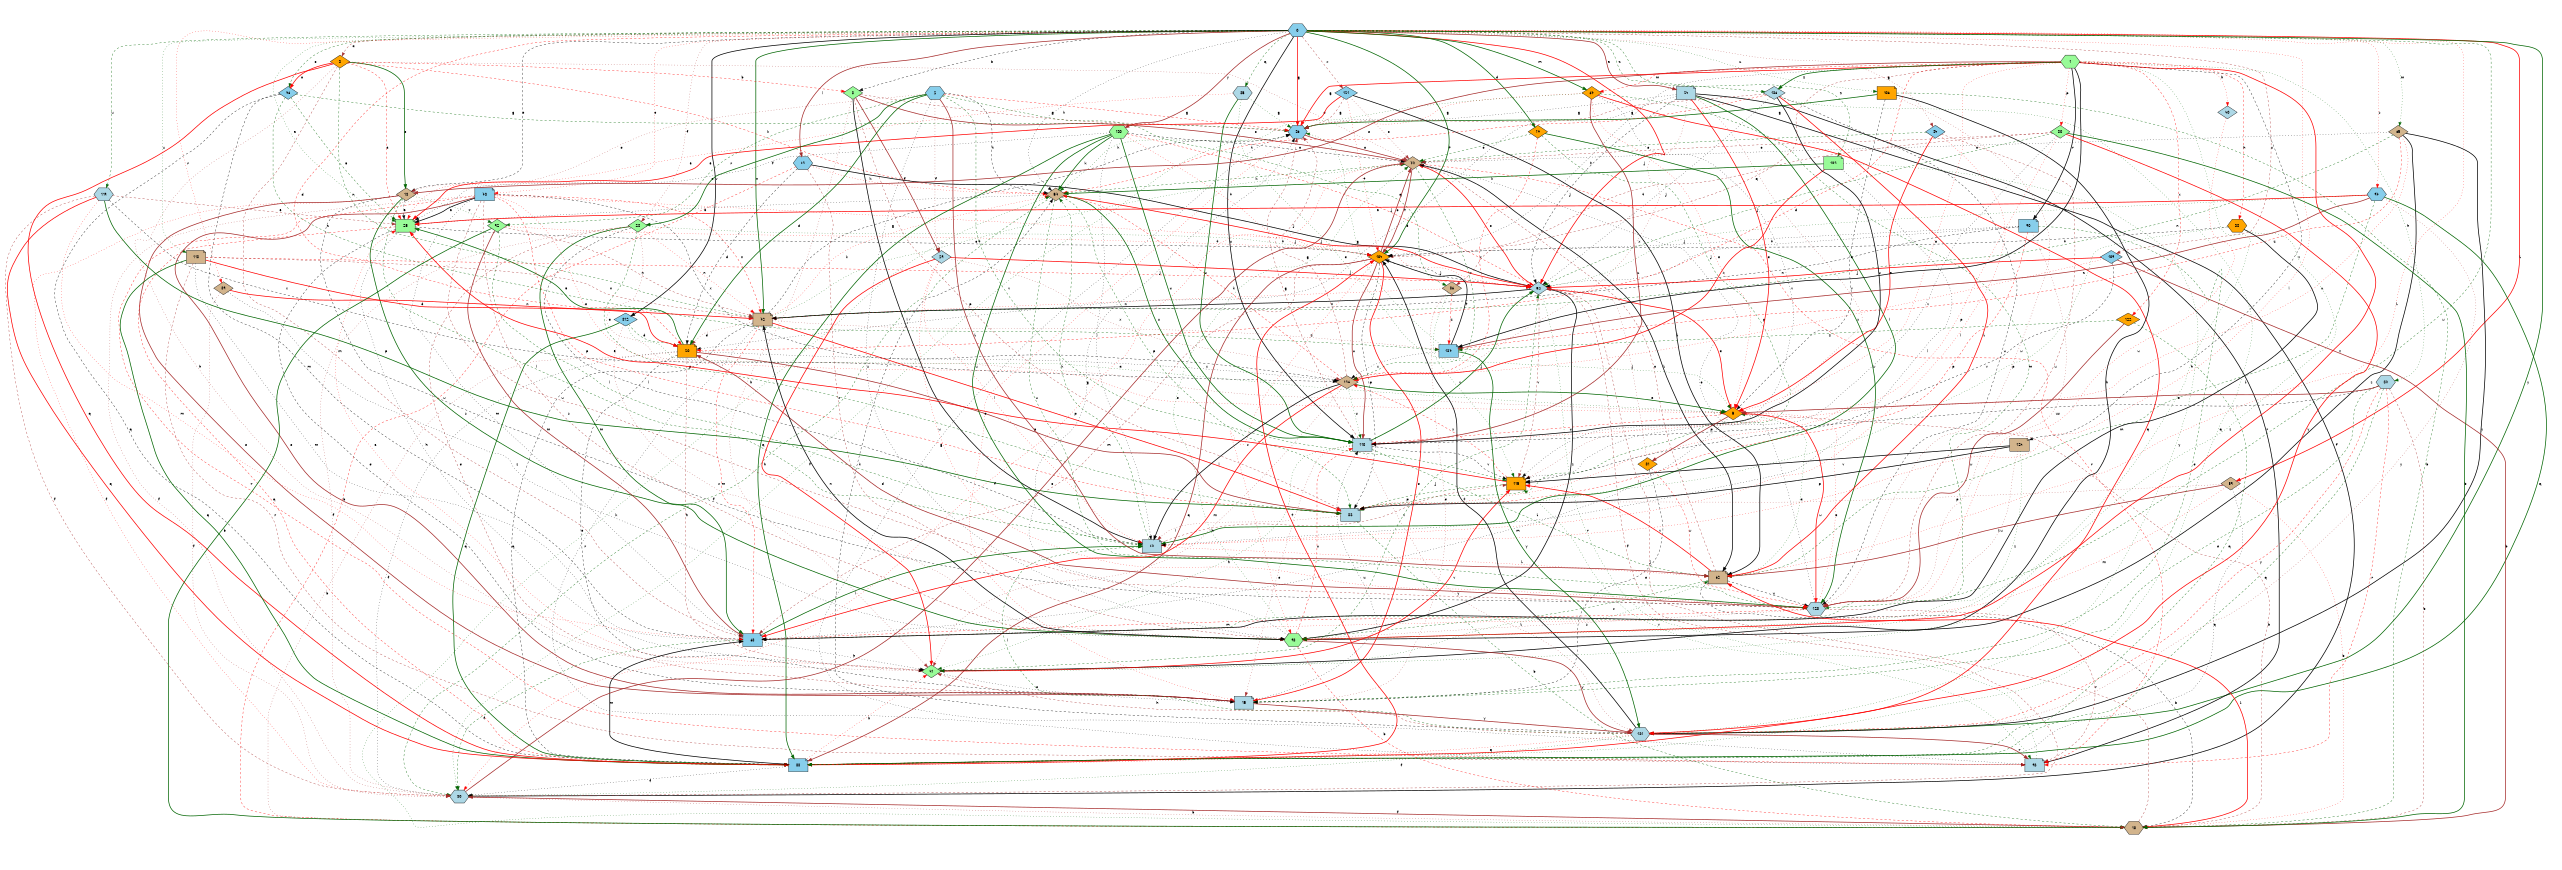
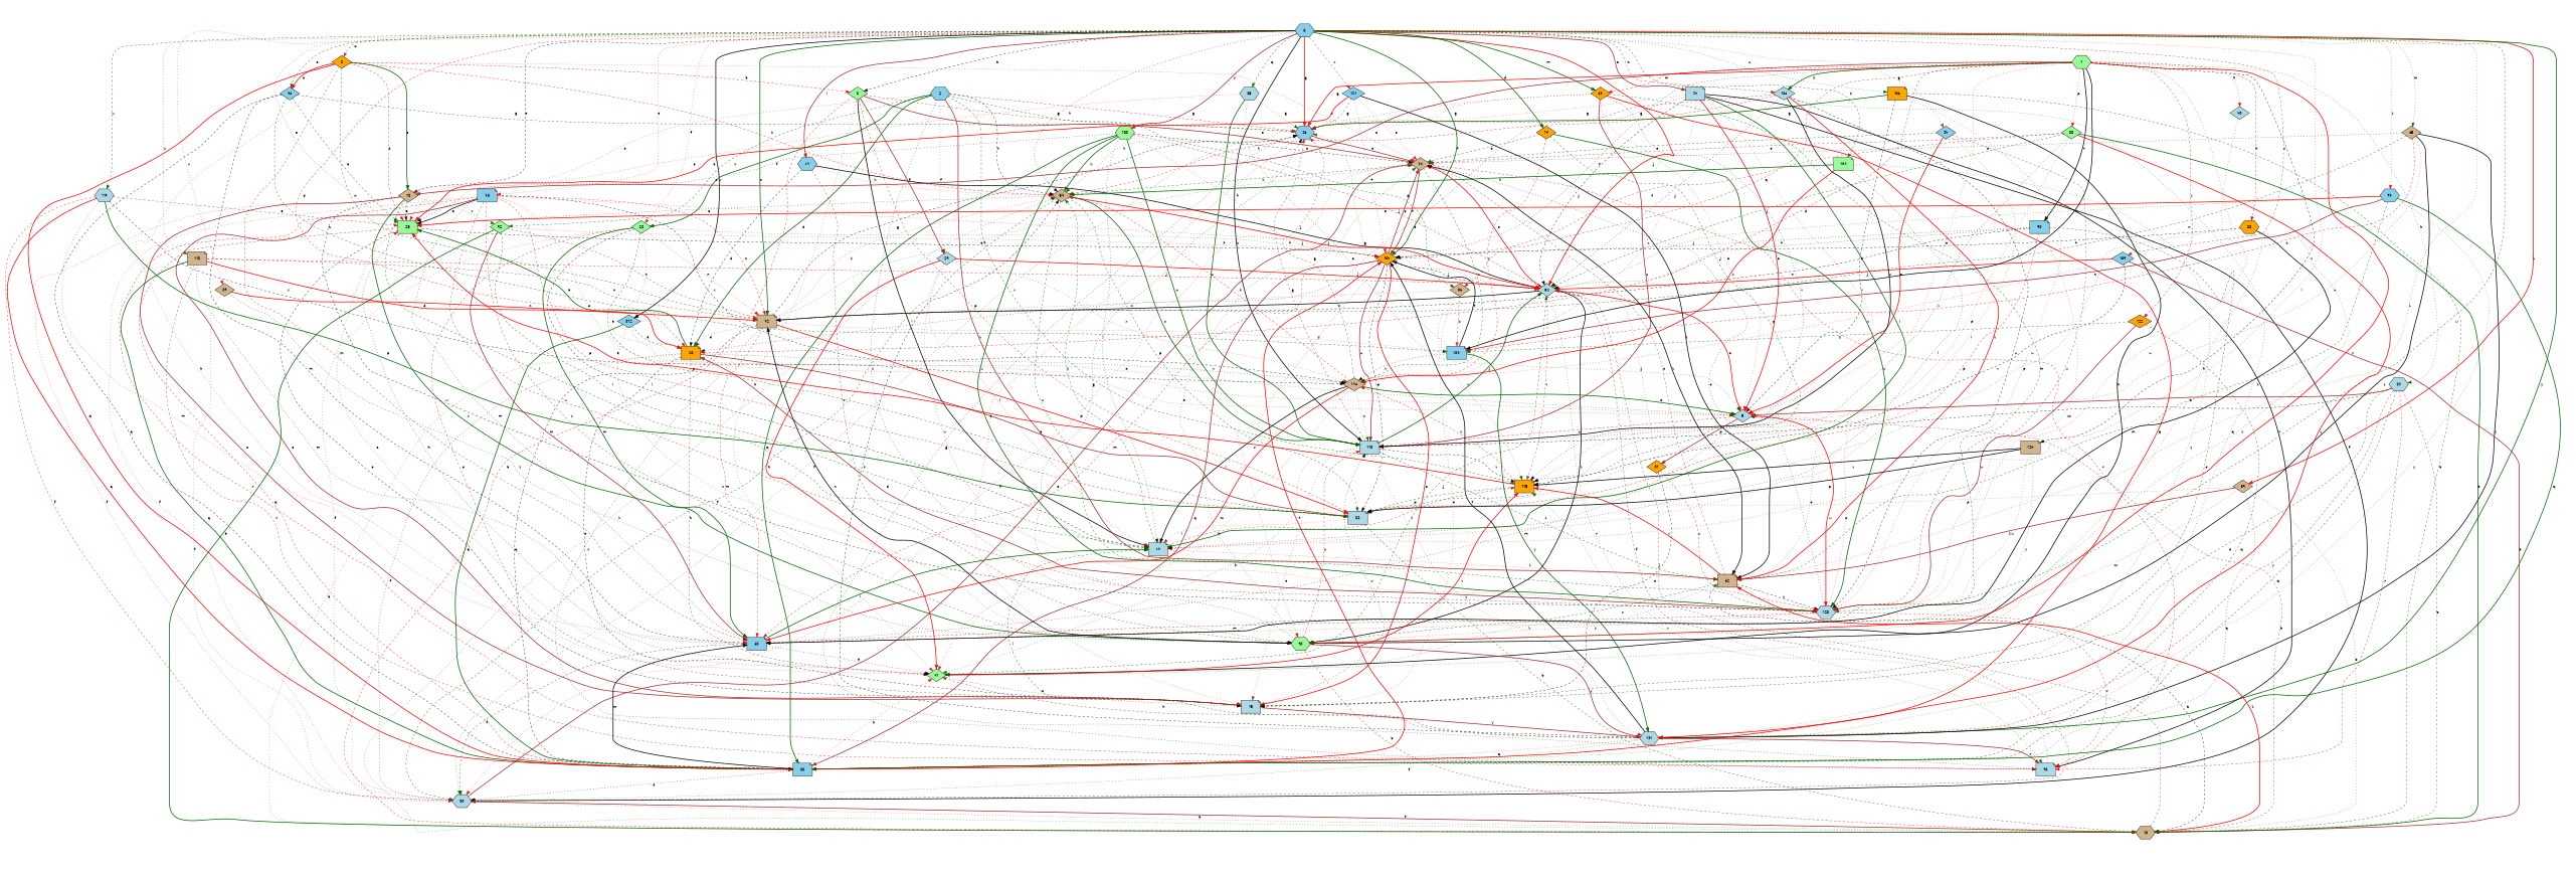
  strict digraph {
    fontname="Patrick Hand"
    node [fillcolor=lightblue fontname="Patrick Hand" shape=diamond style=filled]
    edge [color=darkgreen fontname="Patrick Hand" style=dashed]
    0 [fillcolor=skyblue shape=hexagon]
    3 [fillcolor=orange]
    8 [fillcolor=palegreen]
    13 [fillcolor=tan]
    17 [fillcolor=orange]
    20 [fillcolor=orange shape=note]
    24 [shape=note]
    25 [fillcolor=palegreen shape=note]
    28 [fillcolor=palegreen]
    34 [fillcolor=skyblue]
    36 [fillcolor=skyblue shape=hexagon]
    42 [fillcolor=skyblue shape=hexagon]
    47 [shape=note]
    52
    57 [fillcolor=tan]
    59 [fillcolor=tan]
    62 [fillcolor=tan shape=note]
    65 [fillcolor=tan]
    67 [fillcolor=orange]
    72 [fillcolor=tan shape=note]
    73 [fillcolor=skyblue shape=note]
    76 [fillcolor=skyblue]
    85 [shape=hexagon]
    89 [fillcolor=tan]
    97 [fillcolor=skyblue shape=hexagon]
    104 [fillcolor=orange]
    106 [fillcolor=orange shape=note]
    109 [fillcolor=skyblue]
    110 [shape=note]
    n30 [fillcolor=skyblue label=812]
    118 [fillcolor=tan shape=note]
    119 [shape=hexagon]
    120 [shape=hexagon]
    121 [fillcolor=skyblue]
    130 [fillcolor=palegreen shape=hexagon]
    131 [shape=hexagon]
    132 [fillcolor=palegreen shape=note]
    136
    41 [fillcolor=palegreen]
    68 [fillcolor=skyblue shape=note]
    77 [fillcolor=tan]
    88 [fillcolor=skyblue shape=note]
    29
    10 [fillcolor=tan shape=hexagon]
    83 [shape=note]
    98 [fillcolor=palegreen shape=hexagon]
    92 [fillcolor=palegreen]
    30 [shape=hexagon]
    15 [shape=note]
    126 [fillcolor=tan]
-   5 [fillcolor=orange]
+   5
    115 [fillcolor=orange shape=note]
    93 [shape=note]
    137 [fillcolor=skyblue shape=note]
    1 [fillcolor=palegreen shape=hexagon]
    37 [shape=hexagon]
    38 [fillcolor=orange shape=hexagon]
    40
    80 [fillcolor=palegreen]
    86 [fillcolor=tan]
    90 [fillcolor=skyblue shape=note]
    122 [fillcolor=orange]
    124 [fillcolor=tan shape=note]
    81 [fillcolor=orange]
    2 [fillcolor=skyblue shape=hexagon]
    0 -> 3 [color=brown label=a]
    0 -> 8 [color=black label=b]
    0 -> 13 [color=black label=c]
    0 -> 17 [label=d style=bold]
    0 -> 20 [color=red label=d]
    0 -> 24 [color=brown label=e style=bold]
    0 -> 25 [label=e style=dotted]
    0 -> 28 [color=brown label=f style=dotted]
    0 -> 34 [color=brown label=g style=dotted]
    0 -> 36 [color=red label=g style=bold]
    0 -> 42 [color=brown label=i style=bold]
    0 -> 47 [color=red label=i style=dotted]
    0 -> 52 [color=red label=j style=bold]
    0 -> 57 [color=black label=k style=dotted]
    0 -> 59 [color=red label=l style=bold]
    0 -> 62 [color=red label=l style=dotted]
    0 -> 65 [label=m style=dotted]
    0 -> 67 [label=m style=bold]
    0 -> 72 [label=n style=bold]
    0 -> 73 [color=red label=o style=dotted]
    0 -> 76 [label=o]
    0 -> 85 [label=q]
    0 -> 89 [color=red label=r style=dotted]
    0 -> 97 [color=red label=s style=dotted]
    0 -> 104 [label=t style=bold]
    0 -> 106 [label=u style=dotted]
    0 -> 109 [color=brown label=u]
    0 -> 110 [color=black label=u style=bold]
    0 -> n30 [color=black label=v style=bold]
    0 -> 118 [label=w style=dotted]
    0 -> 119 [label=w]
    0 -> 120 [label=w]
    0 -> 121 [color=brown label=x]
    0 -> 130 [color=brown label=y style=bold]
    0 -> 131 [label=y style=bold]
    0 -> 132 [label=z]
-   0 -> 136 [label=z]
+   0 -> 136 [color=brown label=z]
    3 -> 8 [color=red label=b]
    3 -> 13 [label=c style=bold]
    3 -> 25 [color=red label=e]
    3 -> 57 [color=red label=k]
    3 -> 72 [label=n]
    3 -> 76 [color=red label=o style=bold]
    3 -> 41 [color=brown label=h style=dotted]
    3 -> 68 [color=brown label=m]
    3 -> 77 [color=brown label=o style=dotted]
    3 -> 88 [color=red label=q style=bold]
    8 -> 36 [color=brown label=g]
    8 -> 47 [color=black label=i style=bold]
    8 -> 41 [color=brown label=h style=dotted]
    8 -> 77 [color=brown label=o style=bold]
    8 -> 29 [color=brown label=f style=bold]
-   42 -> 10 [color=red label=b]
+   8 -> 10 [color=red label=b]
    8 -> 83 [color=brown label=p]
    13 -> 25 [color=black label=e]
    13 -> 47 [label=i]
    13 -> 120 [color=black label=w]
    13 -> 98 [label=s style=bold]
    13 -> 92 [label=r style=dotted]
    13 -> 30 [color=red label=f style=dotted]
    13 -> 15 [color=brown label=c style=bold]
    17 -> 120 [label=w style=bold]
    17 -> 77 [label=o]
    17 -> 83 [label=p]
    17 -> 126 [color=red label=x]
    20 -> 25 [label=e style=bold]
    20 -> 41 [color=brown label=h]
    20 -> 10 [color=brown label=b style=dotted]
    20 -> 83 [color=brown label=p style=bold]
    20 -> 30 [color=black label=f style=dotted]
    20 -> 15 [color=black label=c]
    20 -> 126 [color=black label=x style=dotted]
    24 -> 20 [color=black label=d style=dotted]
-   24 -> 36 [color=black label=g style=dotted]
+   24 -> 36 [color=brown label=g style=dotted]
    24 -> 47 [label=i style=bold]
    24 -> 52 [color=black label=j]
    24 -> 30 [color=black label=f style=bold]
    24 -> 126 [color=brown label=x style=dotted]
    24 -> 5 [color=red label=a style=bold]
    24 -> 115 [color=brown label=v style=dotted]
    24 -> 93 [color=black label=r style=bold]
    25 -> 104 [color=black label=t]
    25 -> 41 [color=black label=h style=dotted]
    25 -> 88 [color=red label=q]
    25 -> 15 [color=black label=c]
    28 -> 47 [color=black label=i]
    28 -> 72 [color=red label=n style=dotted]
    28 -> 104 [label=t style=dotted]
    28 -> 68 [label=m style=bold]
    28 -> 83 [label=p]
    28 -> 30 [color=brown label=f style=dotted]
    28 -> 15 [color=brown label=c]
    28 -> 5 [color=brown label=a style=dotted]
    34 -> 47 [color=red label=i style=dotted]
    34 -> 120 [color=brown label=w]
    34 -> 77 [label=o]
    34 -> 5 [color=red label=a style=bold]
    36 -> 77 [color=brown label=o style=bold]
    36 -> 30 [label=f style=dotted]
    36 -> 15 [color=red label=c style=dotted]
    42 -> 20 [color=black label=d]
    42 -> 52 [color=black label=j style=bold]
    42 -> 57 [color=red label=k style=dotted]
    42 -> 98 [color=brown label=s]
    47 -> 57 [label=k]
    47 -> 62 [color=red label=l style=dotted]
    47 -> 115 [color=brown label=v]
    52 -> 72 [color=black label=n style=bold]
    52 -> 77 [color=red label=o style=bold]
    52 -> 98 [color=black label=s style=bold]
    52 -> 30 [color=brown label=f]
    52 -> 5 [color=red label=a style=bold]
    52 -> 115 [color=brown label=v]
    52 -> 93 [label=r style=dotted]
    57 -> 25 [color=black label=e style=dotted]
    57 -> 52 [color=red label=j style=bold]
    57 -> 110 [label=u style=bold]
    57 -> 120 [label=w]
    57 -> 83 [label=p]
    57 -> 30 [label=f]
    59 -> 62 [color=brown label=l style=bold]
    59 -> 68 [color=red label=m style=dotted]
    59 -> 88 [color=black label=q style=dotted]
    59 -> 10 [color=red label=b style=dotted]
    59 -> 83 [color=brown label=p style=dotted]
    62 -> 120 [color=black label=w]
    62 -> 77 [color=brown label=o]
    62 -> 10 [color=black label=b]
    62 -> 98 [label=s]
    62 -> 5 [label=a style=dotted]
    62 -> 115 [color=red label=v style=bold]
    65 -> 72 [label=n]
    65 -> 110 [color=red label=u style=dotted]
    65 -> 131 [color=black label=y style=bold]
    65 -> 77 [color=black label=o style=dotted]
    65 -> 98 [color=black label=s style=bold]
    65 -> 137 [color=red label=z]
    67 -> 36 [color=red label=g style=dotted]
    67 -> 57 [label=k style=dotted]
    67 -> 110 [color=brown label=u style=bold]
    67 -> 68 [label=m]
    67 -> 88 [color=red label=q style=bold]
    67 -> 5 [color=red label=a style=dotted]
    67 -> 115 [color=black label=v style=dotted]
    72 -> 20 [color=brown label=d style=dotted]
    72 -> 36 [color=black label=g]
    72 -> 57 [color=red label=k style=dotted]
    72 -> 68 [color=red label=m]
    72 -> 77 [label=o style=dotted]
    72 -> 88 [color=black label=q]
    72 -> 83 [color=red label=p style=bold]
    72 -> 93 [color=black label=r style=dotted]
    72 -> 137 [color=brown label=z style=dotted]
    73 -> 25 [color=black label=e style=bold]
    73 -> 52 [color=red label=j style=dotted]
    73 -> 72 [color=red label=n]
    73 -> 120 [color=brown label=w]
    73 -> 68 [color=black label=m style=dotted]
    73 -> 83 [color=red label=p]
    73 -> 98 [color=brown label=s]
    73 -> 30 [color=brown label=f style=dotted]
    73 -> 15 [color=brown label=c style=bold]
    73 -> 126 [color=black label=x]
    73 -> 5 [color=red label=a style=dotted]
    73 -> 93 [color=red label=r]
    76 -> 25 [label=e]
    76 -> 36 [label=g]
    76 -> 68 [color=black label=m]
    76 -> 88 [color=black label=q]
    76 -> 137 [label=z]
    85 -> 25 [color=red label=e style=dotted]
    85 -> 36 [label=g style=dotted]
    85 -> 110 [label=u style=bold]
    85 -> 5 [label=a style=dotted]
    89 -> 72 [color=red label=n style=bold]
    89 -> 98 [color=black label=s style=dotted]
    89 -> 30 [color=brown label=f style=dotted]
    97 -> 25 [color=red label=e style=bold]
    97 -> 52 [label=j style=dotted]
    97 -> 62 [label=l]
    97 -> 131 [color=brown label=y style=dotted]
    97 -> 88 [label=q style=bold]
    97 -> 137 [color=brown label=z style=bold]
    104 -> 52 [color=black label=j]
    104 -> 110 [color=brown label=u style=bold]
    104 -> 68 [color=brown label=m]
    104 -> 77 [color=brown label=o style=bold]
    104 -> 88 [color=brown label=q style=bold]
    104 -> 83 [color=black label=p]
    104 -> 98 [color=red label=s style=dotted]
    104 -> 15 [color=red label=c style=bold]
    106 -> 36 [label=g style=bold]
    106 -> 120 [color=brown label=w style=dotted]
    106 -> 41 [color=black label=h style=bold]
    106 -> 10 [label=b]
    106 -> 5 [color=black label=a]
    109 -> 52 [color=red label=j style=bold]
    109 -> 10 [color=brown label=b style=bold]
    109 -> 126 [color=red label=x style=dotted]
    109 -> 115 [color=black label=v]
    110 -> 36 [color=brown label=g]
    110 -> 52 [label=j style=bold]
    110 -> 62 [label=l]
    110 -> 131 [color=brown label=y style=dotted]
    110 -> 41 [label=h style=dotted]
    110 -> 15 [color=brown label=c style=dotted]
    110 -> 115 [color=black label=v]
    n30 -> 20 [label=d]
    n30 -> 88 [label=q style=bold]
    n30 -> 98 [color=brown label=s style=dotted]
    n30 -> 5 [label=a style=dotted]
    118 -> 20 [color=red label=d style=bold]
    118 -> 52 [color=red label=j]
    118 -> 72 [color=brown label=n]
    118 -> 68 [color=black label=m style=dotted]
    118 -> 88 [label=q style=bold]
    118 -> 93 [color=brown label=r]
    119 -> 25 [color=brown label=e]
    119 -> 68 [color=red label=m style=dotted]
    119 -> 88 [color=red label=q style=bold]
    119 -> 83 [label=p style=bold]
    119 -> 30 [color=brown label=f]
    119 -> 126 [color=black label=x]
    120 -> 20 [color=brown label=d style=bold]
    120 -> 68 [color=red label=m]
    120 -> 77 [color=black label=o style=dotted]
    120 -> 98 [color=brown label=s style=dotted]
    120 -> 5 [color=red label=a style=dotted]
    120 -> 93 [color=brown label=r]
    121 -> 25 [color=red label=e style=bold]
    121 -> 36 [color=brown label=g]
    121 -> 62 [color=black label=l style=bold]
    121 -> 104 [color=red label=t style=dotted]
    121 -> 77 [color=brown label=o style=dotted]
    130 -> 25 [color=black label=e style=dotted]
    130 -> 47 [color=black label=i style=dotted]
    130 -> 52 [color=red label=j]
    130 -> 57 [label=k style=bold]
    130 -> 104 [color=red label=t style=dotted]
    130 -> 110 [label=u style=bold]
    130 -> 120 [label=w style=bold]
    130 -> 77 [color=black label=o]
    130 -> 88 [label=q style=bold]
    131 -> 47 [label=i]
    131 -> 57 [color=black label=k]
    131 -> 104 [color=black label=t style=bold]
    131 -> 41 [color=brown label=h]
    131 -> 88 [color=red label=q style=dotted]
    131 -> 30 [label=f style=dotted]
    131 -> 93 [color=brown label=r style=bold]
    132 -> 47 [color=black label=i style=dotted]
    132 -> 57 [label=k style=bold]
    132 -> 131 [label=y style=dotted]
    132 -> 126 [color=red label=x style=bold]
    136 -> 36 [color=brown label=g]
    136 -> 52 [color=black label=j style=dotted]
    136 -> 57 [color=red label=k]
    136 -> 62 [color=red label=l style=bold]
    136 -> 110 [color=black label=u style=bold]
    136 -> 120 [color=black label=w]
    136 -> 88 [label=q style=dotted]
    41 -> 25 [color=red label=e style=dotted]
    41 -> 52 [label=j]
    41 -> 62 [label=l style=dotted]
    41 -> 15 [color=black label=c style=dotted]
    41 -> 115 [color=red label=v style=bold]
    68 -> 47 [label=i style=bold]
    68 -> 41 [color=black label=h style=dotted]
    68 -> 30 [label=f]
    77 -> 57 [label=k]
    77 -> 62 [color=black label=l style=bold]
    77 -> 104 [color=brown label=t style=bold]
    77 -> 30 [color=red label=f style=dotted]
    77 -> 126 [label=x]
    77 -> 93 [color=red label=r]
    88 -> 104 [color=red label=t style=bold]
    88 -> 41 [color=red label=h style=dotted]
    88 -> 68 [color=black label=m style=bold]
    88 -> 30 [color=black label=f style=dotted]
    29 -> 47 [color=red label=i style=dotted]
    29 -> 52 [color=red label=j style=bold]
    29 -> 120 [color=red label=w style=dotted]
    29 -> 41 [color=red label=h style=bold]
    29 -> 126 [color=brown label=x style=dotted]
    10 -> 52 [color=brown label=j]
    10 -> 57 [label=k style=dotted]
    10 -> 62 [color=red label=l style=bold]
    10 -> 30 [color=brown label=f style=bold]
    83 -> 47 [color=brown label=i style=dotted]
    83 -> 10 [label=b]
    98 -> 36 [color=black label=g style=dotted]
    98 -> 72 [color=black label=n style=bold]
    98 -> 110 [color=red label=u]
    98 -> 131 [color=brown label=y style=bold]
    98 -> 77 [label=o style=dotted]
    98 -> 10 [color=red label=b]
    92 -> 47 [label=i]
    92 -> 72 [color=brown label=n]
    92 -> 104 [color=red label=t style=dotted]
    92 -> 68 [color=brown label=m style=bold]
    92 -> 10 [label=b style=bold]
    30 -> 77 [color=brown label=o style=bold]
    30 -> 10 [color=brown label=b style=dotted]
    15 -> 110 [color=black label=u style=dotted]
    15 -> 131 [color=brown label=y style=bold]
    126 -> 36 [color=brown label=g]
    126 -> 47 [color=black label=i style=bold]
    126 -> 57 [color=red label=k]
    126 -> 110 [label=u style=dotted]
    126 -> 41 [color=brown label=h style=dotted]
    126 -> 68 [color=red label=m style=bold]
    126 -> 5 [label=a style=bold]
    5 -> 110 [color=red label=u]
    5 -> 120 [color=red label=w style=bold]
    5 -> 68 [color=black label=m style=dotted]
    5 -> 10 [color=brown label=b]
    5 -> 81 [color=brown label=p style=bold]
    115 -> 25 [color=red label=e style=bold]
    115 -> 83 [label=p]
    115 -> 126 [color=red label=x]
    93 -> 36 [color=black label=g style=dotted]
    93 -> 115 [label=v style=dotted]
    137 -> 36 [label=g style=dotted]
    137 -> 104 [color=black label=t style=bold]
    137 -> 131 [label=y style=bold]
    137 -> 126 [color=black label=x style=dotted]
    1 -> 13 [color=brown label=c style=bold]
    1 -> 20 [color=red label=d]
    1 -> 36 [color=red label=g style=bold]
    1 -> 67 [color=red label=m]
    1 -> 104 [color=black label=t style=dotted]
    1 -> 136 [label=z style=bold]
    1 -> 41 [label=h style=dotted]
    1 -> 98 [color=red label=s style=bold]
    1 -> 5 [color=red label=a style=dotted]
    1 -> 137 [color=black label=z style=bold]
    1 -> 37 [label=h style=dotted]
    1 -> 38 [color=red label=h]
    1 -> 40 [color=red label=h style=dotted]
    1 -> 80 [color=red label=p style=dotted]
    1 -> 86 [color=brown label=q]
    1 -> 90 [color=black label=r style=bold]
    1 -> 122 [color=red label=x]
    1 -> 124 [color=black label=x]
    37 -> 110 [color=black label=u]
    37 -> 131 [color=red label=y]
    37 -> 88 [label=q]
    37 -> 10 [color=brown label=b]
    37 -> 15 [label=c]
    37 -> 5 [color=brown label=a style=bold]
    37 -> 93 [color=red label=r]
    38 -> 104 [color=black label=t]
    38 -> 68 [color=black label=m style=bold]
    38 -> 83 [label=p style=dotted]
    38 -> 98 [label=s style=dotted]
    40 -> 120 [color=red label=w style=dotted]
    80 -> 52 [label=j]
    80 -> 104 [color=brown label=t]
    80 -> 131 [color=red label=y style=bold]
    80 -> 77 [color=brown label=o]
    80 -> 10 [label=b style=bold]
    80 -> 83 [color=red label=p style=dotted]
    80 -> 115 [color=black label=v style=dotted]
    86 -> 72 [color=red label=n style=dotted]
    86 -> 15 [color=brown label=c style=dotted]
    86 -> 115 [label=v style=dotted]
    86 -> 137 [color=red label=z]
    90 -> 52 [color=black label=j style=dotted]
    90 -> 72 [color=black label=n]
    90 -> 104 [color=black label=t style=dotted]
    90 -> 120 [color=brown label=w style=dotted]
    90 -> 83 [color=red label=p]
    90 -> 15 [label=c]
    122 -> 120 [color=brown label=w style=bold]
    122 -> 88 [label=q]
    122 -> 137 [label=z]
    124 -> 120 [color=brown label=w style=dotted]
    124 -> 83 [color=black label=p style=bold]
    124 -> 98 [label=s style=dotted]
    124 -> 115 [color=black label=v style=bold]
    81 -> 52 [color=brown label=j style=dotted]
    81 -> 120 [color=red label=w]
    81 -> 15 [color=black label=c]
    2 -> 13 [color=brown label=c style=dotted]
    2 -> 20 [label=d style=bold]
    2 -> 28 [label=f style=bold]
    2 -> 36 [color=red label=g]
    2 -> 57 [color=black label=k]
    2 -> 62 [color=brown label=l style=bold]
    2 -> 29 [color=brown label=f style=dotted]
    2 -> 98 [color=black label=s style=dotted]
    2 -> 92 [label=r]
    2 -> 115 [label=v]
    2 -> 86 [label=q]
  }
